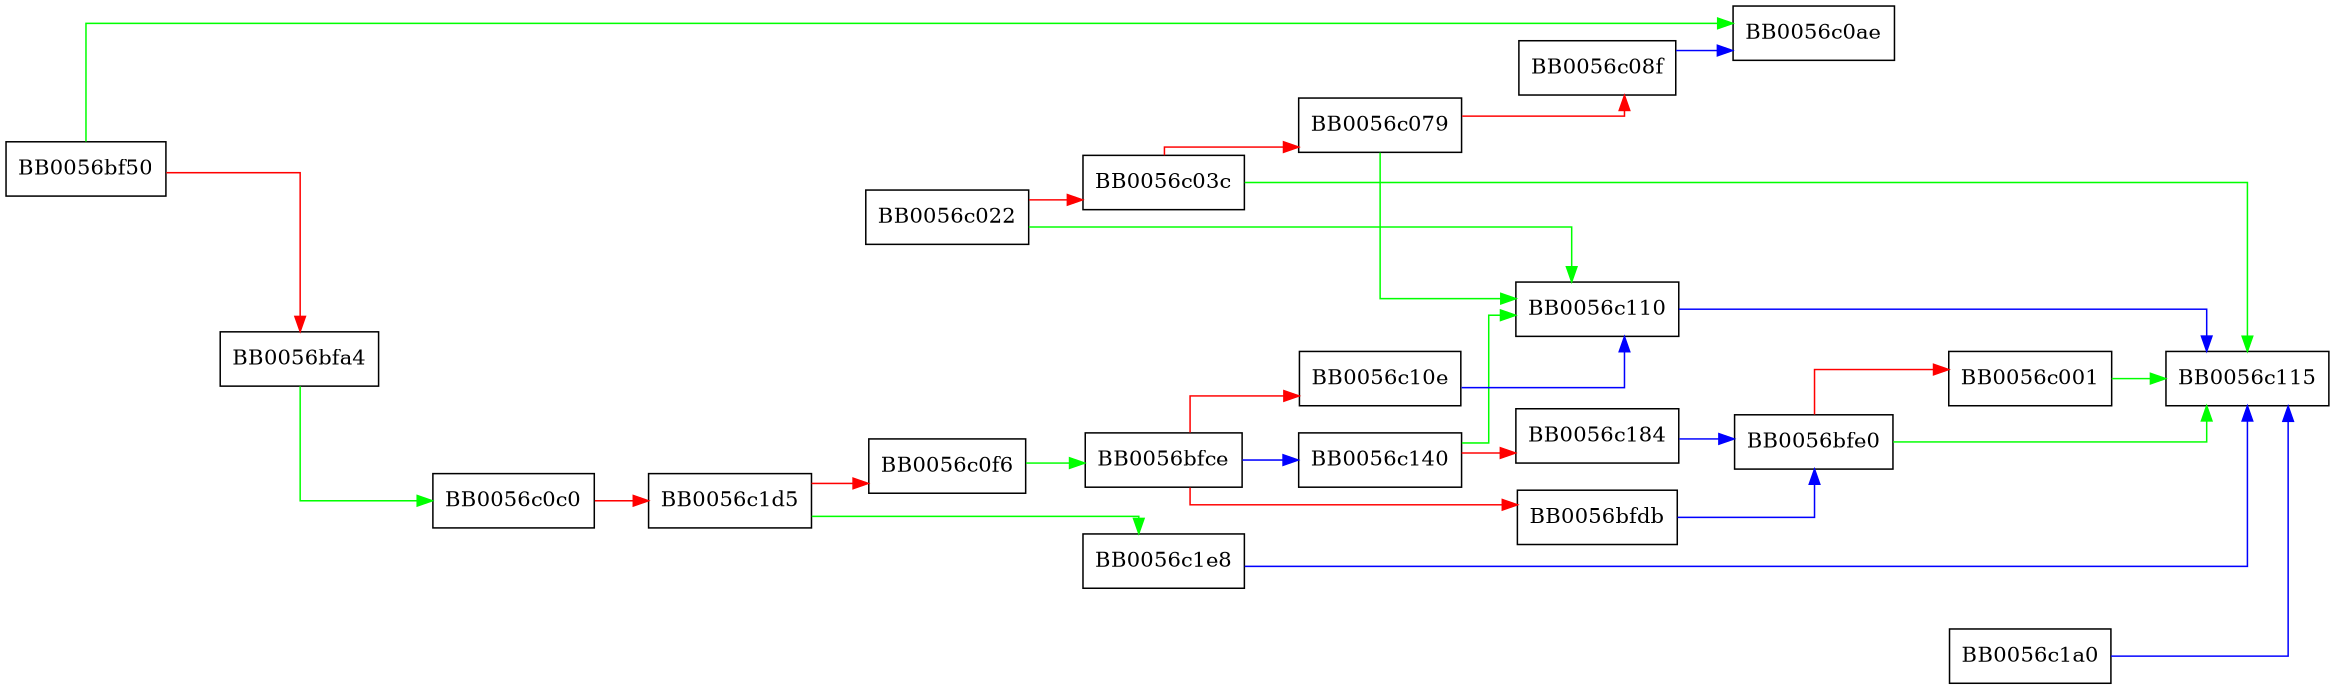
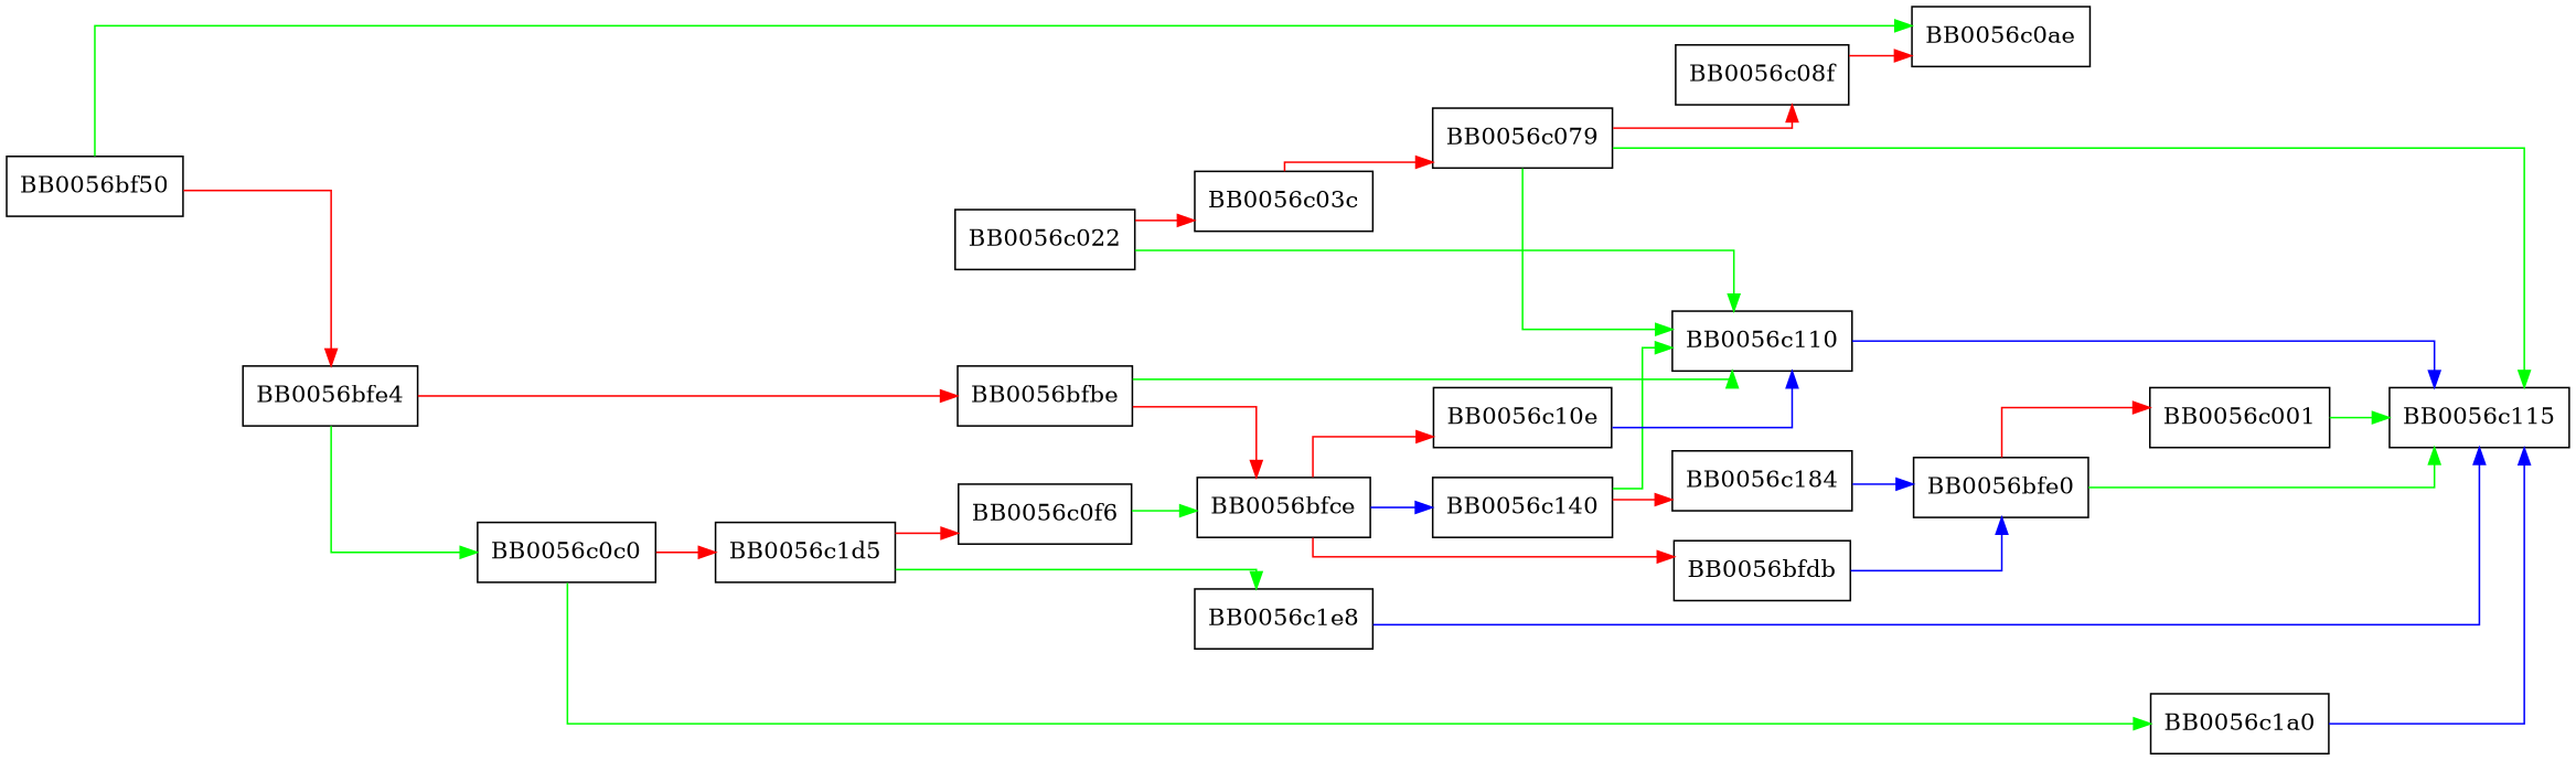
  digraph {
    rankdir=LR
    splines=ortho
    node [shape=box]
    edge [color=red]
    BB0056bf50
    BB0056c0ae
-   BB0056bfa4
+   BB0056bfa4 [label=BB0056bfe4]
    BB0056c0c0
+   BB0056bfbe
    BB0056c1a0
    n7 [label=BB0056c1d5]
    BB0056c110
    BB0056bfce
    BB0056c115
    BB0056c1e8
    BB0056c0f6
    BB0056c140
    BB0056bfdb
    BB0056c10e
    BB0056c184
    BB0056bfe0
    n18 [label=BB0056c001]
    BB0056c022
    BB0056c03c
    BB0056c079
    BB0056c08f
    BB0056bf50 -> BB0056c0ae [color=green]
    BB0056bf50 -> BB0056bfa4
    BB0056bfa4 -> BB0056c0c0 [color=green]
+   BB0056bfa4 -> BB0056bfbe
+   BB0056c0c0 -> BB0056c1a0 [color=green]
    BB0056c0c0 -> n7
+   BB0056bfbe -> BB0056c110 [color=green]
+   BB0056bfbe -> BB0056bfce
    BB0056c1a0 -> BB0056c115 [color=blue]
    n7 -> BB0056c1e8 [color=green]
    n7 -> BB0056c0f6
    BB0056c110 -> BB0056c115 [color=blue]
    BB0056bfce -> BB0056c140 [color=blue]
    BB0056bfce -> BB0056bfdb
    BB0056bfce -> BB0056c10e
    BB0056c1e8 -> BB0056c115 [color=blue]
    BB0056c0f6 -> BB0056bfce [color=green]
    BB0056c140 -> BB0056c110 [color=green]
    BB0056c140 -> BB0056c184
    BB0056bfdb -> BB0056bfe0 [color=blue]
    BB0056c10e -> BB0056c110 [color=blue]
    BB0056c184 -> BB0056bfe0 [color=blue]
    BB0056bfe0 -> BB0056c115 [color=green]
    BB0056bfe0 -> n18
    n18 -> BB0056c115 [color=green]
    BB0056c022 -> BB0056c110 [color=green]
    BB0056c022 -> BB0056c03c
-   BB0056c03c -> BB0056c115 [color=green]
+   BB0056c079 -> BB0056c115 [color=green]
    BB0056c03c -> BB0056c079
    BB0056c079 -> BB0056c110 [color=green]
    BB0056c079 -> BB0056c08f
-   BB0056c08f -> BB0056c0ae [color=blue]
+   BB0056c08f -> BB0056c0ae
  }
